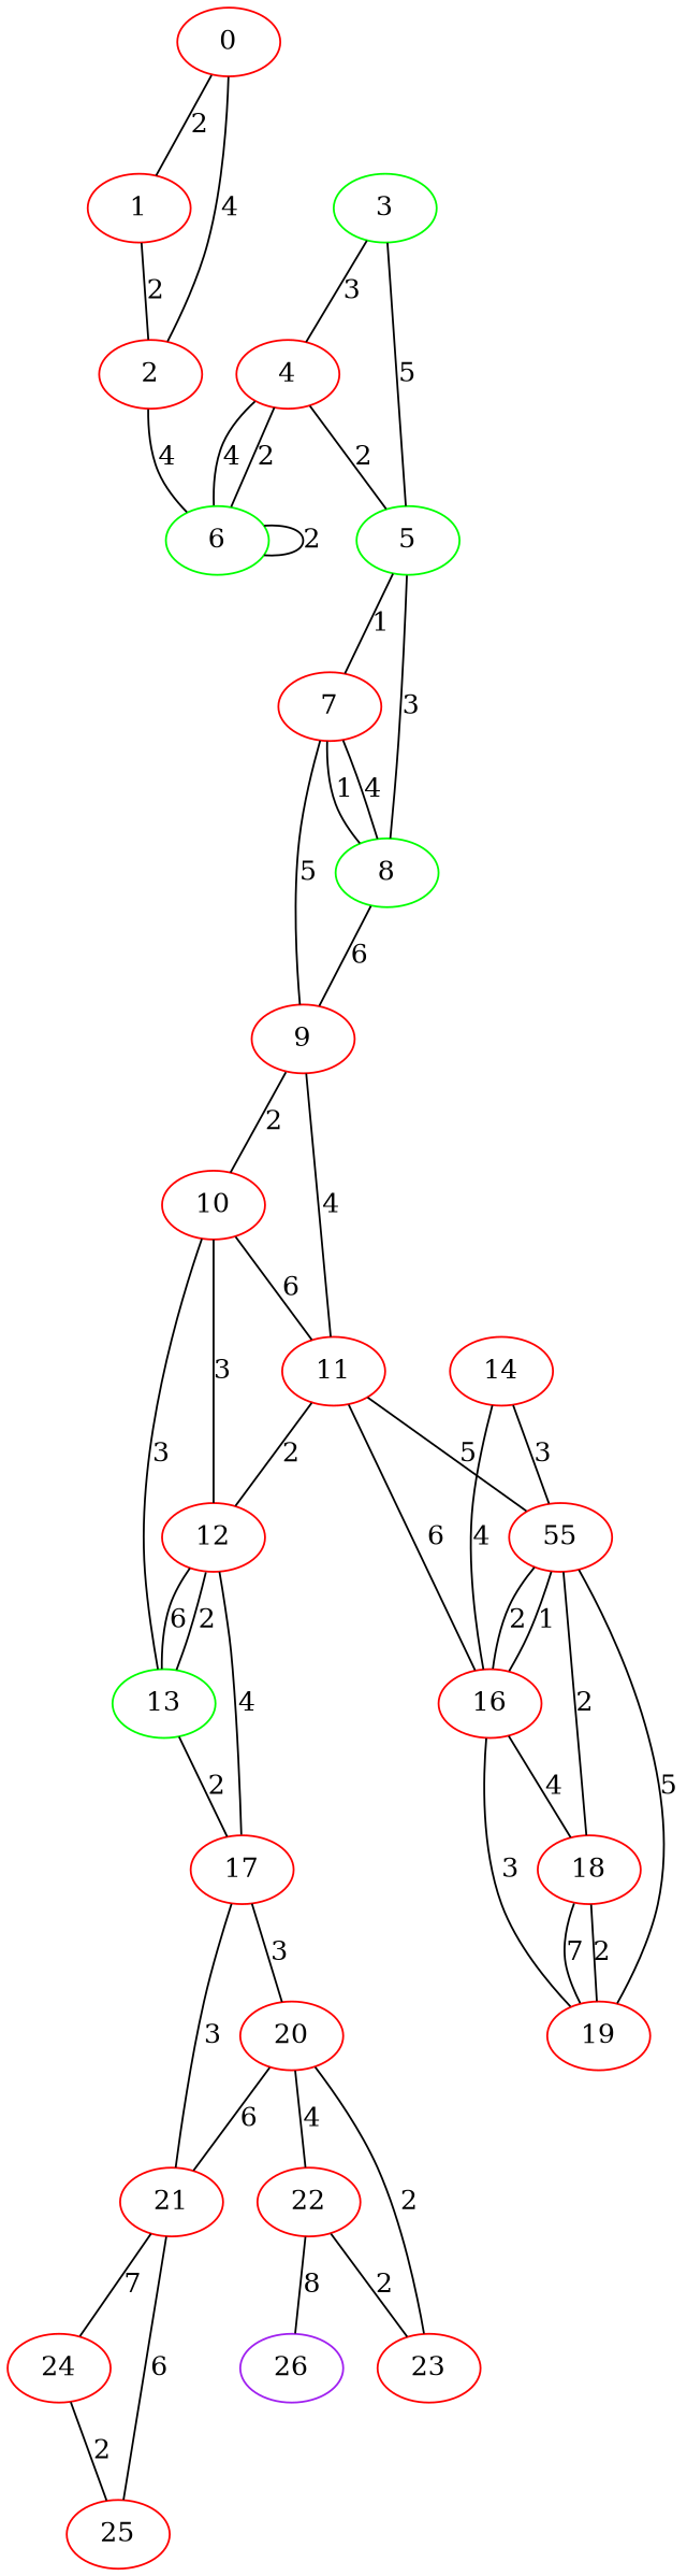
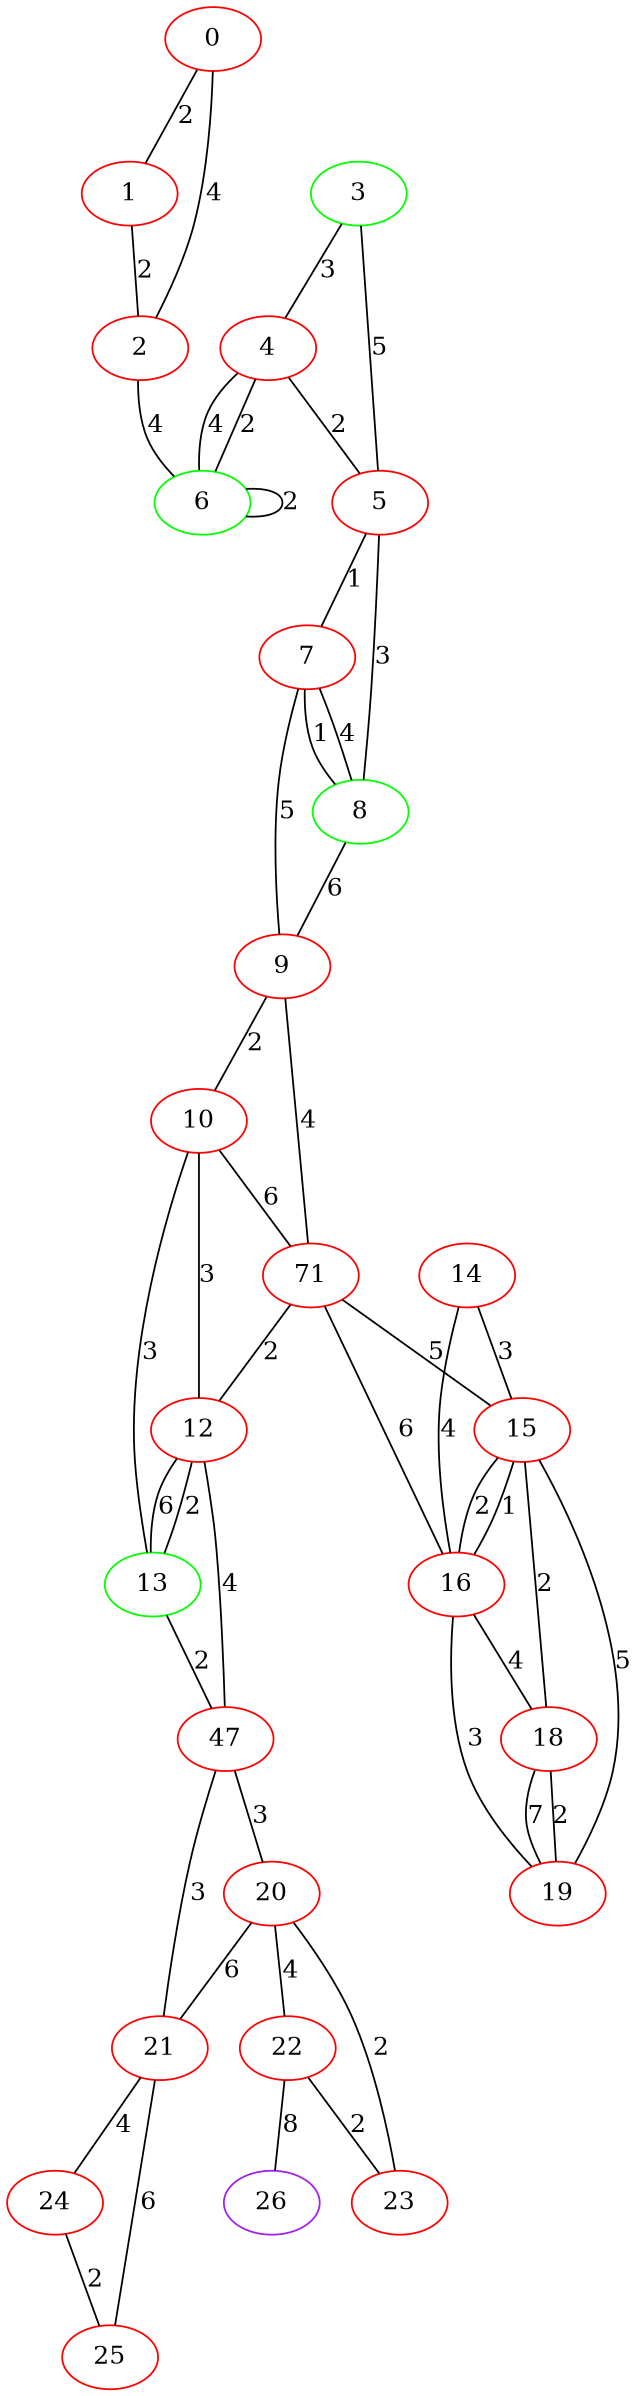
  graph {
    node [color=red weight=1]
    0
    1
    2
    6 [color=green weight=2]
    3 [color=green weight=2]
    4
-   5 [color=green]
+   5
    7
    8 [color=green weight=2]
    9
    10
-   11
+   11 [label=71]
    12
    13 [color=green]
-   15 [label=55]
+   15
    16
-   17
+   17 [label=47]
    14
    18
    19
    20
    21
    22
    23
    24
    25
    26 [color=purple weight=4]
    0 -- 1 [label=2]
    0 -- 2 [label=4]
    1 -- 2 [label=2]
    2 -- 6 [label=4]
    6 -- 6 [label=2]
    3 -- 4 [label=3]
    3 -- 5 [label=5]
    4 -- 6 [label=2]
    4 -- 6 [label=4]
    4 -- 5 [label=2]
    5 -- 7 [label=1]
    5 -- 8 [label=3]
    7 -- 8 [label=4]
    7 -- 8 [label=1]
    7 -- 9 [label=5]
    8 -- 9 [label=6]
    9 -- 10 [label=2]
    9 -- 11 [label=4]
    10 -- 11 [label=6]
    10 -- 12 [label=3]
    10 -- 13 [label=3]
    11 -- 12 [label=2]
    11 -- 15 [label=5]
    11 -- 16 [label=6]
    12 -- 13 [label=6]
    12 -- 13 [label=2]
    12 -- 17 [label=4]
    13 -- 17 [label=2]
    15 -- 16 [label=2]
    15 -- 16 [label=1]
    15 -- 18 [label=2]
    15 -- 19 [label=5]
    16 -- 18 [label=4]
    16 -- 19 [label=3]
    17 -- 20 [label=3]
    17 -- 21 [label=3]
    14 -- 15 [label=3]
    14 -- 16 [label=4]
    18 -- 19 [label=2]
    18 -- 19 [label=7]
    20 -- 21 [label=6]
    20 -- 22 [label=4]
    20 -- 23 [label=2]
-   21 -- 24 [label=7]
+   21 -- 24 [label=4]
    21 -- 25 [label=6]
    22 -- 23 [label=2]
    22 -- 26 [label=8]
    24 -- 25 [label=2]
  }
